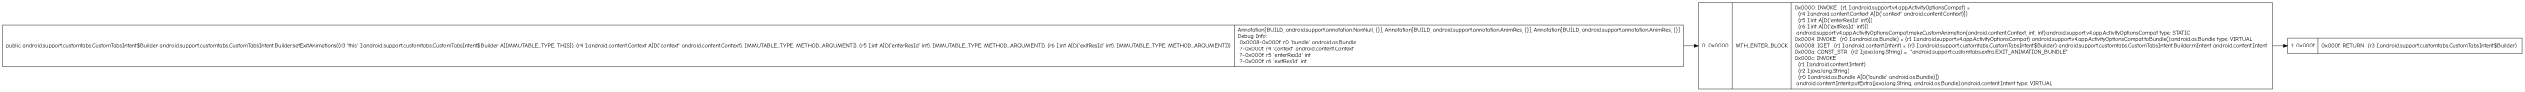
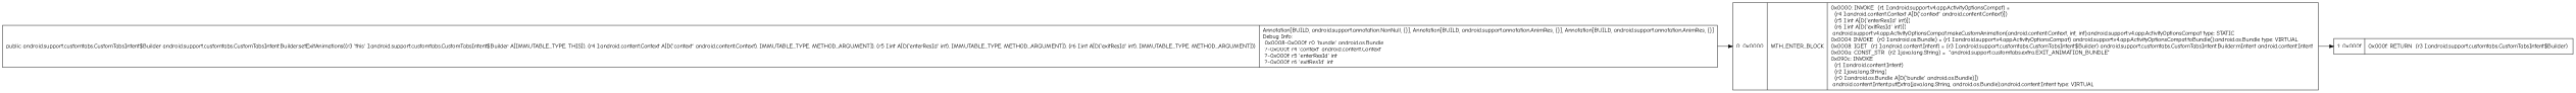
  digraph {
    rankdir=LR
    fontname="Comic Neue"
    node [shape=record fontname="Comic Neue"]
    edge [fontname="Comic Neue"]
-   n1 [label="{0\:\ 0x0000|MTH_ENTER_BLOCK\l|0x0000: INVOKE  (r1 I:android.support.v4.app.ActivityOptionsCompat) = \l  (r4 I:android.content.Context A[D('context' android.content.Context)])\l  (r5 I:int A[D('enterResId' int)])\l  (r6 I:int A[D('exitResId' int)])\l android.support.v4.app.ActivityOptionsCompat.makeCustomAnimation(android.content.Context, int, int):android.support.v4.app.ActivityOptionsCompat type: STATIC \l0x0004: INVOKE  (r0 I:android.os.Bundle) = (r1 I:android.support.v4.app.ActivityOptionsCompat) android.support.v4.app.ActivityOptionsCompat.toBundle():android.os.Bundle type: VIRTUAL \l0x0008: IGET  (r1 I:android.content.Intent) = (r3 I:android.support.customtabs.CustomTabsIntent$Builder) android.support.customtabs.CustomTabsIntent.Builder.mIntent android.content.Intent \l0x000a: CONST_STR  (r2 I:java.lang.String) =  \"android.support.customtabs.extra.EXIT_ANIMATION_BUNDLE\" \l0x000c: INVOKE  \l  (r1 I:android.content.Intent)\l  (r2 I:java.lang.String)\l  (r0 I:android.os.Bundle A[D('bundle' android.os.Bundle)])\l android.content.Intent.putExtra(java.lang.String, android.os.Bundle):android.content.Intent type: VIRTUAL \l}"]
+   n1 [label="{0\:\ 0x0000|MTH_ENTER_BLOCK\l|0x0000: INVOKE  (r1 I:android.support.v4.app.ActivityOptionsCompat) = \l  (r4 I:android.content.Context A[D('context' android.content.Context)])\l  (r5 I:int A[D('enterResId' int)])\l  (r6 I:int A[D('exitResId' int)])\l android.support.v4.app.ActivityOptionsCompat.makeCustomAnimation(android.content.Context, int, int):android.support.v4.app.ActivityOptionsCompat type: STATIC \l0x0004: INVOKE  (r0 I:android.os.Bundle) = (r1 I:android.support.v4.app.ActivityOptionsCompat) android.support.v4.app.ActivityOptionsCompat.toBundle():android.os.Bundle type: VIRTUAL \l0x0008: IGET  (r1 I:android.content.Intent) = (r3 I:android.support.customtabs.CustomTabsIntent$Builder) android.support.customtabs.CustomTabsIntent.Builder.mIntent android.content.Intent \l0x000a: CONST_STR  (r2 I:java.lang.String) =  \"android.support.customtabs.extra.EXIT_ANIMATION_BUNDLE\" \l0x090c: INVOKE  \l  (r1 I:android.content.Intent)\l  (r2 I:java.lang.String)\l  (r0 I:android.os.Bundle A[D('bundle' android.os.Bundle)])\l android.content.Intent.putExtra(java.lang.String, android.os.Bundle):android.content.Intent type: VIRTUAL \l}"]
    n2 [label="{1\:\ 0x000f|0x000f: RETURN  (r3 I:android.support.customtabs.CustomTabsIntent$Builder) \l}"]
    n3 [label="{public android.support.customtabs.CustomTabsIntent$Builder android.support.customtabs.CustomTabsIntent.Builder.setExitAnimations((r3 'this' I:android.support.customtabs.CustomTabsIntent$Builder A[IMMUTABLE_TYPE, THIS]), (r4 I:android.content.Context A[D('context' android.content.Context), IMMUTABLE_TYPE, METHOD_ARGUMENT]), (r5 I:int A[D('enterResId' int), IMMUTABLE_TYPE, METHOD_ARGUMENT]), (r6 I:int A[D('exitResId' int), IMMUTABLE_TYPE, METHOD_ARGUMENT]))  | Annotation[BUILD, android.support.annotation.NonNull, \{\}], Annotation[BUILD, android.support.annotation.AnimRes, \{\}], Annotation[BUILD, android.support.annotation.AnimRes, \{\}]\lDebug Info:\l  0x0008\-0x000f: r0 'bundle' android.os.Bundle\l  ?\-0x000f: r4 'context' android.content.Context\l  ?\-0x000f: r5 'enterResId' int\l  ?\-0x000f: r6 'exitResId' int\l}"]
    n1 -> n2
    n3 -> n1
  }
